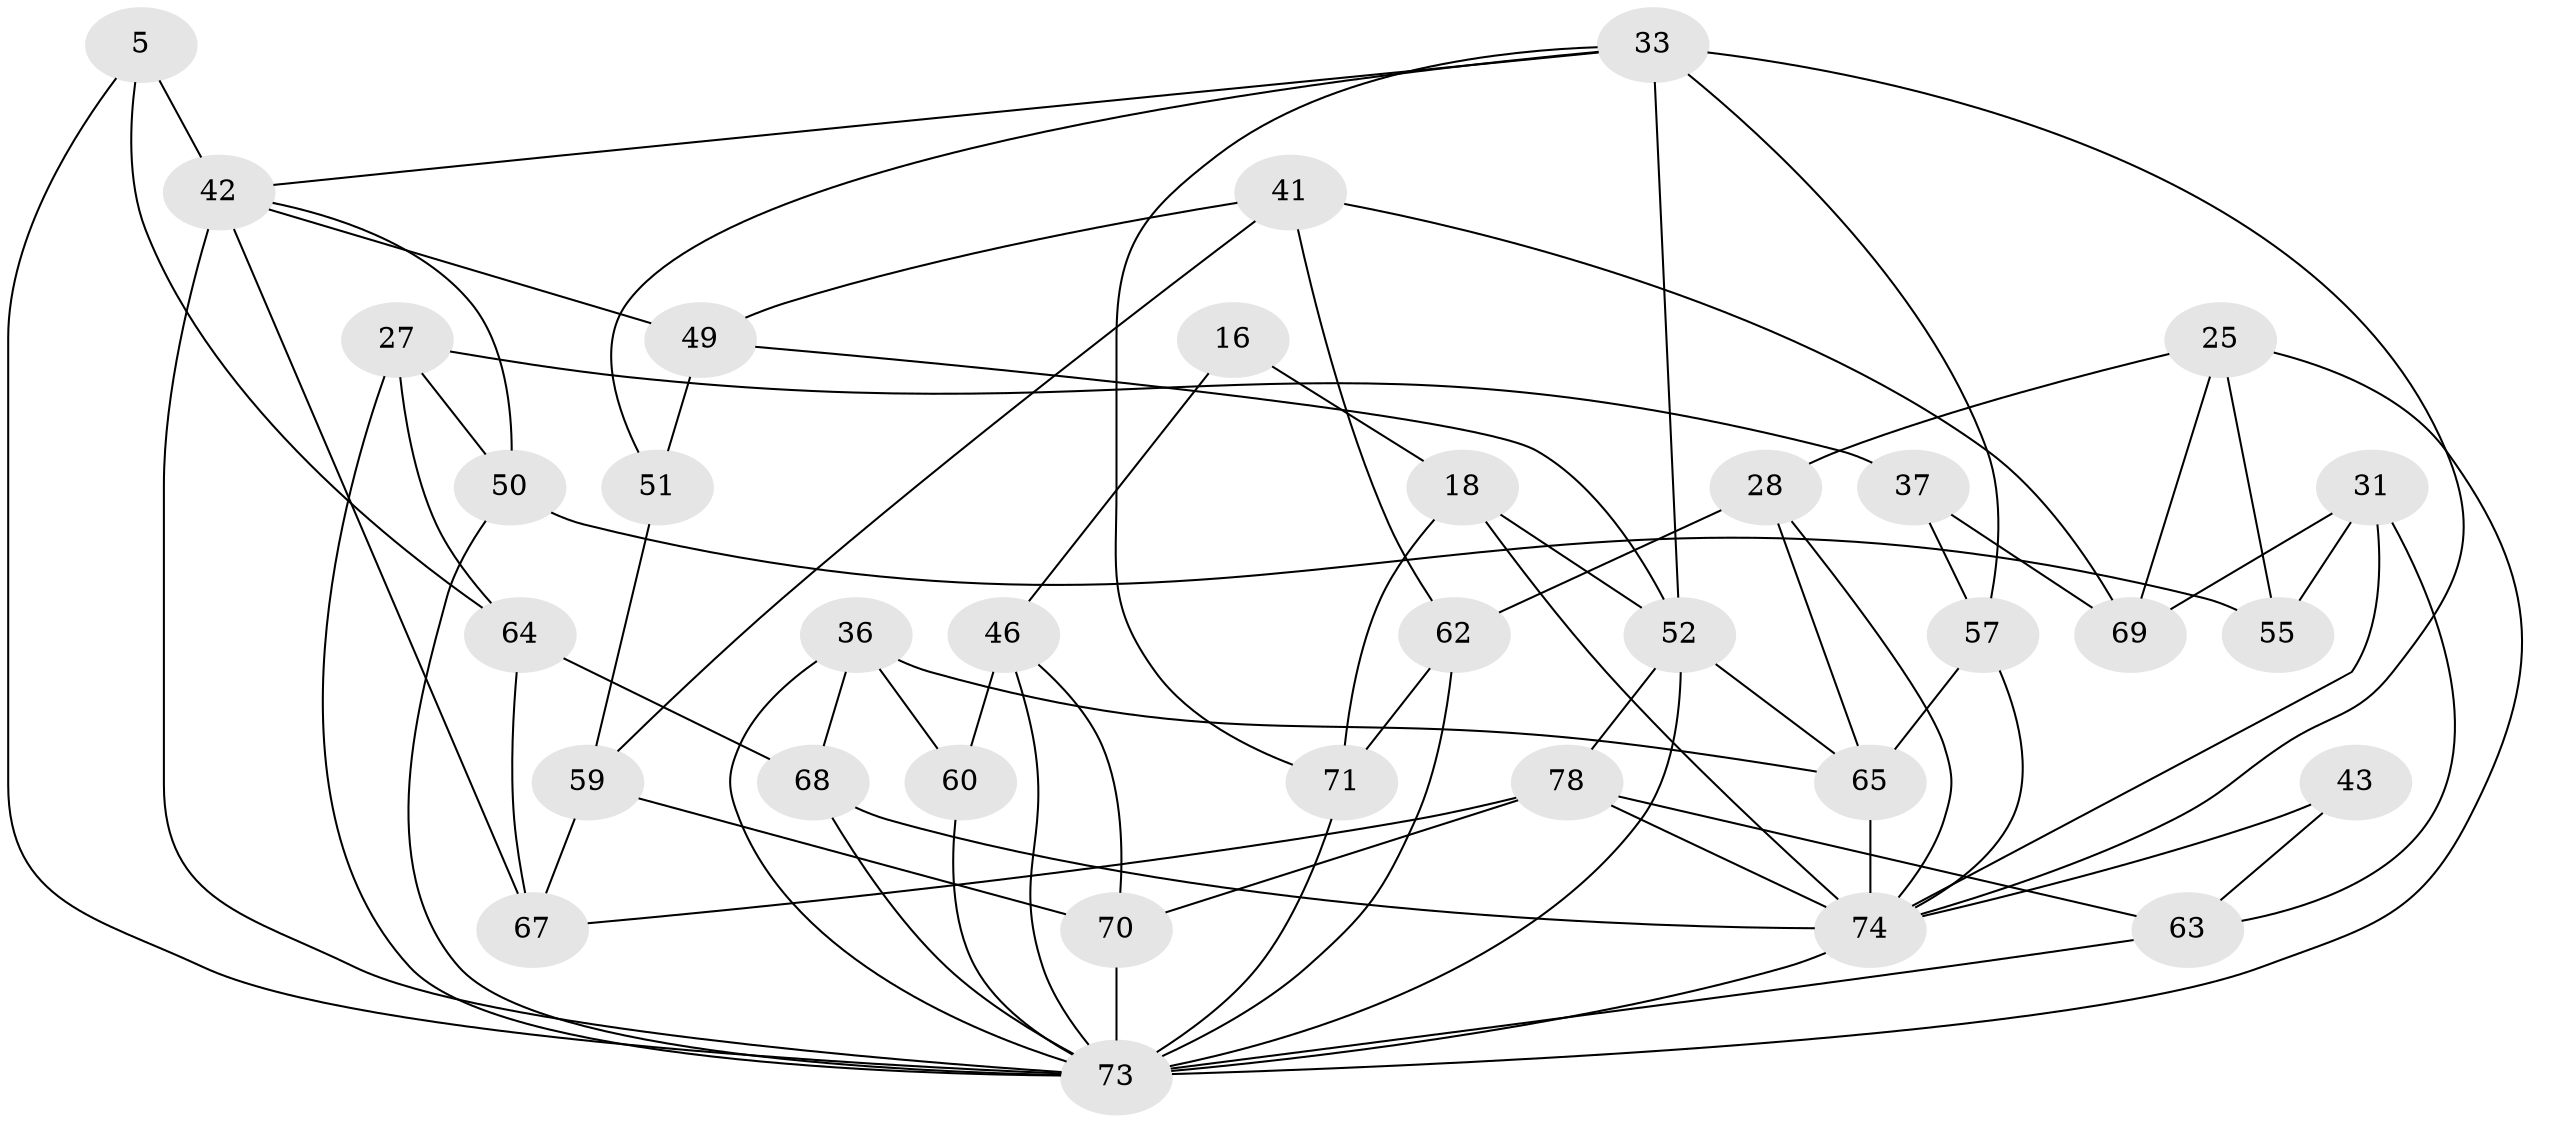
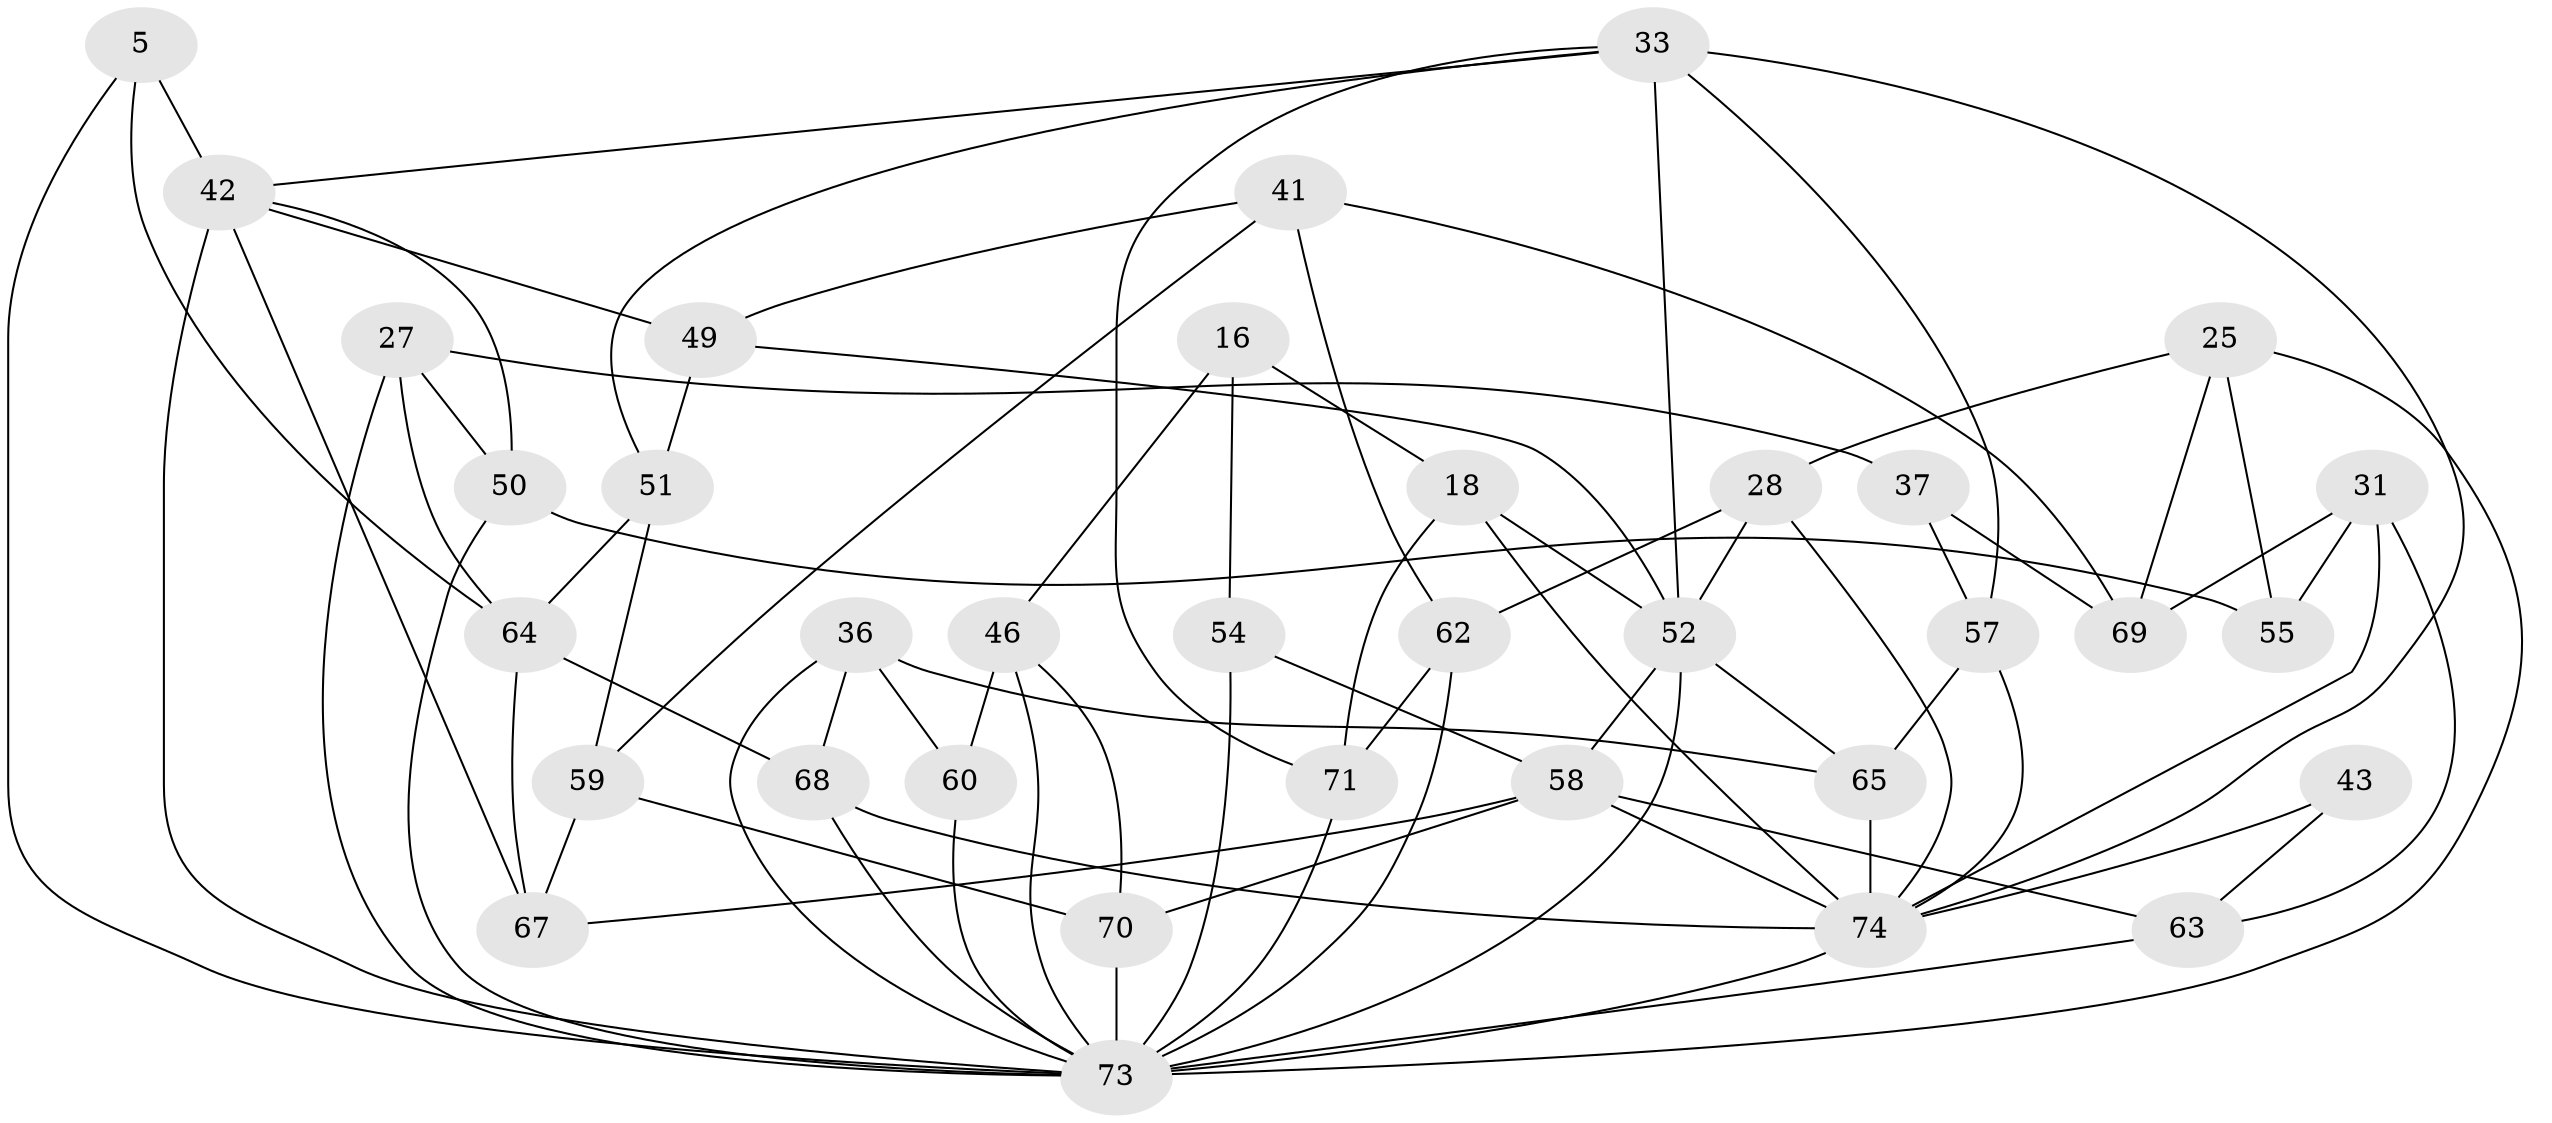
  graph {
    node [color=gray90 style=filled]
    42 [super="+3+22"]
    73 [super="+24+30+53"]
    50 [super="+23"]
    49
    67
    5
    64 [super="+45"]
    68 [super="+20+61"]
    18 [super="+1"]
    52 [super="+48+8+17"]
    71 [super="+29"]
    n12 [label=74 super="+12+47+69"]
    16
    46 [super="+26"]
+   54
    60
    70
-   58 [super="+15" label=78]
+   58 [super="+15"]
    65 [super="+35+38"]
    25
    28
    55
    n23 [label=69]
    62
    27
    37
    57 [super="+9"]
    31
    63
    33 [super="+4+19"]
    51
    59
    36 [super="+32"]
    41
    43
    42 -- 73 [weight=2]
    42 -- 50
    42 -- 49
    42 -- 67
    50 -- 73 [weight=2]
    50 -- 55 [weight=2]
    49 -- 52
    49 -- 51
    5 -- 42 [weight=2]
    5 -- 73
    5 -- 64
    64 -- 67
    64 -- 68 [weight=2]
    68 -- 73 [weight=3]
    68 -- n12
    18 -- 52
    18 -- 71 [weight=2]
    18 -- n12
    52 -- 73 [weight=4]
    52 -- 58
    52 -- 65 [weight=2]
    71 -- 73 [weight=2]
    n12 -- 73
    16 -- 18
    16 -- 46 [weight=2]
+   16 -- 54
    46 -- 73
    46 -- 60 [weight=2]
    46 -- 70
+   54 -- 73 [weight=2]
+   54 -- 58
    60 -- 73
    70 -- 73
    58 -- 67
    58 -- n12
    58 -- 70
    58 -- 63
    65 -- n12 [weight=3]
    25 -- 73
    25 -- 28
    25 -- 55
    25 -- n23
-   28 -- 65
+   28 -- 52
    28 -- n12
    28 -- 62
    62 -- 73
    62 -- 71
    27 -- 73
    27 -- 50
    27 -- 64
    27 -- 37
    37 -- n23
    37 -- 57 [weight=2]
    57 -- n12
    57 -- 65
    31 -- n12
    31 -- 55
    31 -- n23
    31 -- 63
    63 -- 73
    33 -- 42
    33 -- 52 [weight=2]
    33 -- 71
    33 -- n12
    33 -- 57 [weight=2]
    33 -- 51
+   51 -- 64
    51 -- 59
    59 -- 67
    59 -- 70
    36 -- 73
    36 -- 68 [weight=2]
    36 -- 60
    36 -- 65 [weight=2]
    41 -- 49
    41 -- n23
    41 -- 62
    41 -- 59
    43 -- n12
    43 -- 63
  }
